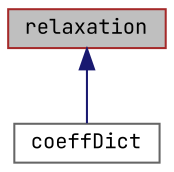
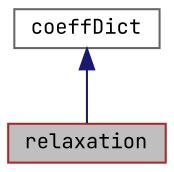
  digraph {
    rankdir=TB
    fontname="JetBrains Mono"
    node [fontname="JetBrains Mono" fontsize=10 shape=record]
    n1 [color=brown fillcolor=grey75 fontcolor=black height=0.2 label=relaxation style=filled width=0.4]
    n2 [color=gray40 height=0.2 label=coeffDict width=0.4]
-   n1 -> n2 [color=midnightblue dir=back fontname="JetBrains Mono" fontsize=10 labelfontname=Helvetica labelfontsize=10 style=solid]
+   n2 -> n1 [color=midnightblue dir=back fontname="JetBrains Mono" fontsize=10 labelfontname=Helvetica labelfontsize=10 style=solid]
  }
